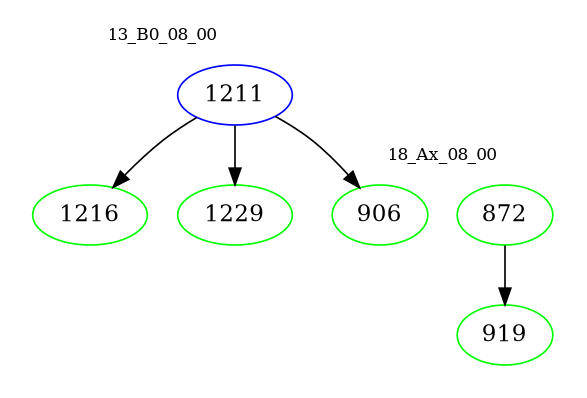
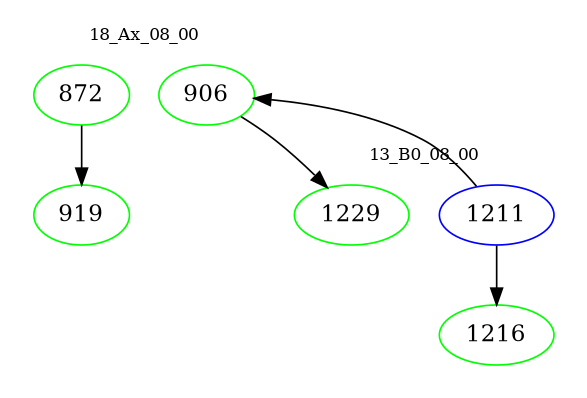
  digraph {
    fontname="DejaVu Serif"
    node [color=green fontname="DejaVu Serif"]
    edge [color=black fontname="DejaVu Serif"]
    n1 [label=872]
    n2 [label=919]
    n3 [label=906]
    n4 [color=blue label=1211]
    n5 [label=1216]
    n6 [label=1229]
    subgraph cluster_1 {
      color=white
      fontsize=10
      label="18_Ax_08_00"
      n1
      n2
      n3
    }
    subgraph cluster_2 {
      color=white
      fontsize=10
      label="13_B0_08_00"
      n4
      n5
      n6
    }
    n1 -> n2
    n4 -> n3
    n4 -> n5
-   n4 -> n6
+   n3 -> n6
  }
